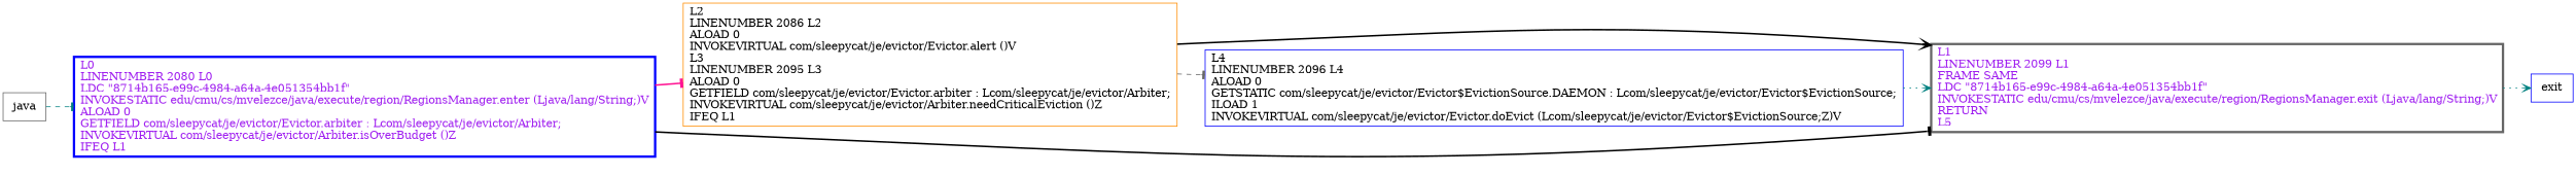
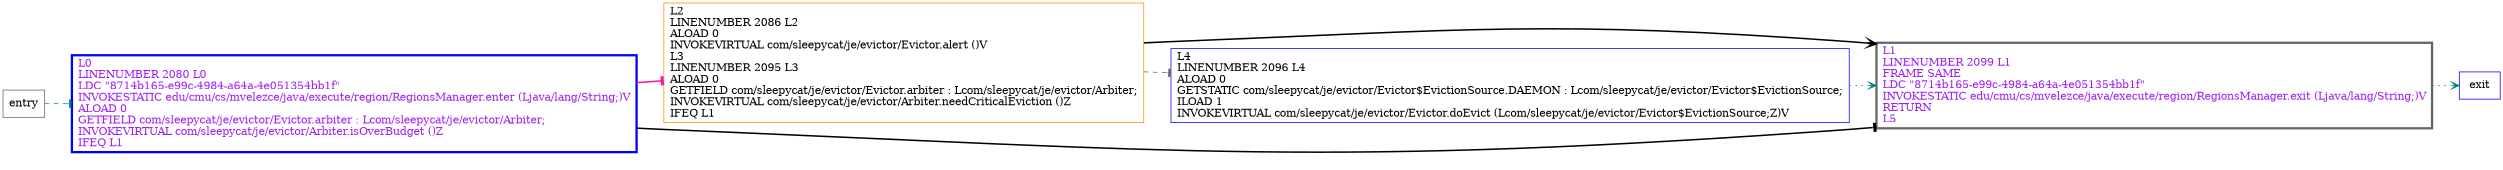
  digraph {
    rankdir=LR
    node [shape=box color=blue]
    edge [color=teal style=bold arrowhead=tee]
    n1 [label="L2\lLINENUMBER 2086 L2\lALOAD 0\lINVOKEVIRTUAL com/sleepycat/je/evictor/Evictor.alert ()V\lL3\lLINENUMBER 2095 L3\lALOAD 0\lGETFIELD com/sleepycat/je/evictor/Evictor.arbiter : Lcom/sleepycat/je/evictor/Arbiter;\lINVOKEVIRTUAL com/sleepycat/je/evictor/Arbiter.needCriticalEviction ()Z\lIFEQ L1\l" color=darkorange]
    n2 [color=gray40 fontcolor=purple label="L1\lLINENUMBER 2099 L1\lFRAME SAME\lLDC \"8714b165-e99c-4984-a64a-4e051354bb1f\"\lINVOKESTATIC edu/cmu/cs/mvelezce/java/execute/region/RegionsManager.exit (Ljava/lang/String;)V\lRETURN\lL5\l" penwidth=3]
    n3 [label="L4\lLINENUMBER 2096 L4\lALOAD 0\lGETSTATIC com/sleepycat/je/evictor/Evictor$EvictionSource.DAEMON : Lcom/sleepycat/je/evictor/Evictor$EvictionSource;\lILOAD 1\lINVOKEVIRTUAL com/sleepycat/je/evictor/Evictor.doEvict (Lcom/sleepycat/je/evictor/Evictor$EvictionSource;Z)V\l"]
    exit
    n5 [fontcolor=purple label="L0\lLINENUMBER 2080 L0\lLDC \"8714b165-e99c-4984-a64a-4e051354bb1f\"\lINVOKESTATIC edu/cmu/cs/mvelezce/java/execute/region/RegionsManager.enter (Ljava/lang/String;)V\lALOAD 0\lGETFIELD com/sleepycat/je/evictor/Evictor.arbiter : Lcom/sleepycat/je/evictor/Arbiter;\lINVOKEVIRTUAL com/sleepycat/je/evictor/Arbiter.isOverBudget ()Z\lIFEQ L1\l" penwidth=3]
-   entry [color=gray40 label=java]
+   entry [color=gray40]
    n1 -> n2 [color=black arrowhead=vee]
    n1 -> n3 [color=gray40 style=dashed]
    n2 -> exit [style=dotted arrowhead=vee]
    n3 -> n2 [style=dotted arrowhead=vee]
    n5 -> n1 [color=deeppink]
    n5 -> n2 [color=black]
    entry -> n5 [style=dashed]
  }
